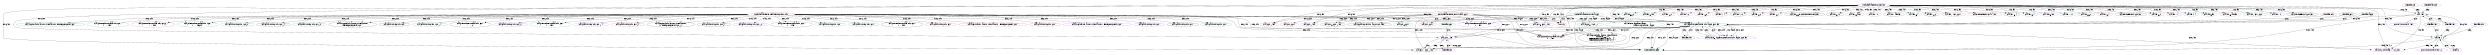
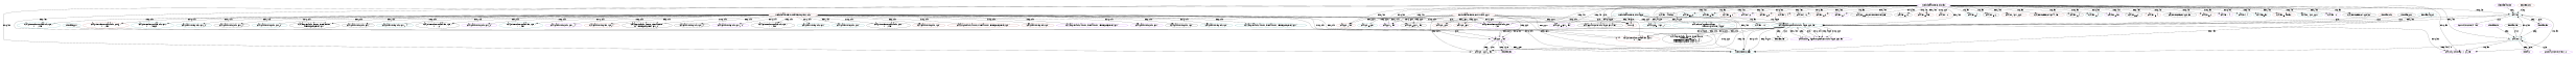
  digraph {
    node [color=teal]
    edge [arrowhead=diamond]
    n1 [color=purple label="(Call,pptr + len)"]
    n2 [label="(MethodReturn,RET)"]
    n3 [color=black label="(Call,tptr < pptr + len)"]
    n4 [color=purple label="(Identifier,len)"]
    n5 [label="(Call,bgp_attr_get_as_size(ndo, atype, pptr, len))"]
    n6 [color=purple label="(Call,ndo->ndo_vflag > 1 && len)"]
    n7 [color=black label="(Identifier,len)"]
    n8 [color=purple label="(Call,as_size = bgp_attr_get_as_size(ndo, atype, pptr, len))"]
    n9 [color=brown label="(Call,print_unknown_data(ndo, pptr, \"\n\t    \", len))"]
    n10 [color=black label="(Call,as_printf(ndo, astostr, sizeof(astostr),\n\t\t\t\tas_size == 2 ?\n\t\t\t\tEXTRACT_16BITS(&tptr[2 + i]) :\n\t\t\t\tEXTRACT_32BITS(&tptr[2 + i])))"]
    n11 [color=brown label="(MethodParameterIn,netdissect_options *ndo)"]
    n12 [color=black label="(Call,bgp_attr_print(ndo, atype, tptr, alen))"]
    n13 [label="(Call,as_printf(ndo, astostr, sizeof(astostr), EXTRACT_16BITS(tptr)))"]
    n14 [label="(Call,print_unknown_data(ndo, tptr, \"\n\t      \", tlen))"]
    n15 [color=purple label="(Call,print_unknown_data(ndo, pptr, \"\n\t    \", len))"]
    n16 [color=brown label="(Call,print_unknown_data(ndo, tptr-3, \"\n\t    \", tlen))"]
    n17 [label="(Call,print_unknown_data(ndo, tptr,\"\n\t      \", length))"]
    n18 [label="(Call,ipaddr_string(ndo, tptr+2))"]
    n19 [color=black label="(Call,ipaddr_string(ndo, tptr+4))"]
    n20 [label="(Call,ipaddr_string(ndo, tptr+2))"]
    n21 [color=black label="(Call,as_printf(ndo, astostr, sizeof(astostr),\n\t\t\tEXTRACT_32BITS(tptr)))"]
    n22 [color=black label="(Call,ipaddr_string(ndo, tptr))"]
    n23 [label="(Call,ipaddr_string(ndo, tptr + 4))"]
    n24 [color=black label="(Call,print_unknown_data(ndo, tptr, \"\n\t      \", 8))"]
    n25 [color=purple label="(Call,ipaddr_string(ndo, tptr+2))"]
    n26 [label="(Call,print_unknown_data(ndo, tptr, \"\n\t    \", tlen))"]
    n27 [color=purple label="(Call,ipaddr_string(ndo, tptr + 4))"]
    n28 [color=brown label="(Call,ipaddr_string(ndo, tptr+4))"]
    n29 [color=black label="(Call,as_printf(ndo, astostr, sizeof(astostr),\n\t\t\t    EXTRACT_32BITS(tptr+2)))"]
    n30 [color=black label="(Call,ipaddr_string(ndo, tptr+4))"]
    n31 [color=purple label="(Call,ipaddr_string(ndo, tptr + 2))"]
    n32 [color=black label="(Call,print_unknown_data(ndo, tptr, \"\n\t    \", tlen))"]
    n33 [label="(Call,ipaddr_string(ndo, tptr))"]
    n34 [label="(Call,ipaddr_string(ndo, tptr))"]
    n35 [color=black label="(Call,print_unknown_data(ndo, tptr, \"\n\t    \", tlen))"]
    n36 [color=brown label="(Call,ipaddr_string(ndo, tptr))"]
    n37 [color=brown label="(Call,as_printf(ndo, astostr, sizeof(astostr), EXTRACT_32BITS(tptr)))"]
    n38 [color=brown label="(Call,ipaddr_string(ndo, tptr))"]
    n39 [color=purple label="(Call,as_printf(ndo, astostr, sizeof(astostr), EXTRACT_32BITS(tptr)))"]
    n40 [color=purple label="(Call,ipaddr_string(ndo, tptr))"]
    n41 [color=black label="(Call,ipaddr_string(ndo, tptr))"]
    n42 [label="(Call,ipaddr_string(ndo, tptr))"]
    1000125 [color=brown]
    n44 [label="(MethodParameterIn,u_int atype)"]
    n45 [label="(Call,atype = *(tptr + 1))"]
    n46 [label="(Call,tok2str(bgp_attr_values,\n                                      \"Unknown Attribute\", atype))"]
    n47 [color=brown label="(MethodParameterIn,const u_char *pptr)"]
    n48 [color=brown label="(Call,tptr - pptr)"]
    n49 [color=purple label="(Call,tptr = pptr + len)"]
    n50 [color=brown label="(Call,tptr - pptr)"]
    n51 [color=brown label="(Call,pptr + len)"]
    n52 [label="(Call,tptr = pptr)"]
    n53 [color=purple label="(Call,pptr + len)"]
    n54 [color=black label="(Call,tptr = pptr + len)"]
    n55 [label="(Call,!len)"]
    n56 [color=purple label="(ControlStructure,if (!len))"]
    n57 [color=purple label="(Identifier,len)"]
    n58 [label="(Call,len % 2)"]
    n59 [color=purple label="(Literal,2)"]
    n60 [color=purple label="(ControlStructure,if (len % 2))"]
    n61 [color=purple label="(MethodParameterIn,u_int len)"]
    n62 [label="(Call,len == 6)"]
    n63 [label="(Call,tlen = len)"]
    n64 [color=brown label="(Call,len != 0)"]
    n65 [color=purple label="(Call,len % 8)"]
    n66 [color=brown label="(Call,len != 8)"]
    n67 [color=brown label="(Call,len % 4)"]
    n68 [color=black label="(Call,len % 12)"]
    n69 [color=brown label="(Call,len != 8)"]
    n70 [color=purple label="(Call,len != 1)"]
    n71 [color=black label="(Call,len == BGP_MP_NLRI_MINSIZE)"]
    n72 [color=black label="(Call,len -= 12)"]
    n73 [color=brown label="(Call,len -= alen)"]
    n74 [color=brown label="(Call,len > 0)"]
    n75 [color=black label="(Call,len < alenlen)"]
    n76 [label="(Call,len -=4)"]
    n77 [color=black label="(Call,len != 6)"]
    n78 [color=brown label="(Call,len - (tptr - pptr))"]
    n79 [color=brown label="(Call,ND_TCHECK2(tptr[0], len))"]
    n80 [color=black label="(Call,len != 4)"]
    n81 [label="(Call,len != 4)"]
    n82 [color=purple label="(Call,tlen = len)"]
    n83 [label="(Call,len > 12)"]
    n84 [color=black label="(Call,len == 0)"]
    n85 [color=brown label="(Call,len != 4)"]
    n86 [color=black label="(Call,ND_TCHECK2(*pptr,len))"]
    n87 [color=brown label="(Call,len -= 2)"]
    n88 [color=purple label="(Call,len < 4)"]
    n89 [label="(Call,len % 4)"]
    n90 [label="(Call,tlen=len)"]
    n91 [color=brown label="(Call,len -= alenlen)"]
    n92 [label="(Call,len - (tptr - pptr))"]
    n93 [color=purple label="(Call,len < 2)"]
    n94 [color=black label="(Call,ND_TCHECK2(*pptr,len))"]
    n95 [color=purple label="(Identifier,as_size)"]
    n96 [color=brown label="(Identifier,ndo)"]
    n97 [label="(Identifier,pptr)"]
    n98 [color=purple label="(Identifier,ndo)"]
    n99 [color=brown label="(Identifier,ndo)"]
    n100 [color=black label="(Identifier,pptr)"]
    n101 [label="(Identifier,atype)"]
    n102 [color=black label="(Identifier,len)"]
    n1 -> n2 [label="DDG: pptr"]
    n1 -> n3 [label="AST: "]
    n1 -> n4 [label="CFG: "]
    n3 -> n1 [arrowhead=onormal label="CFG: "]
    n4 -> n1 [label="AST: "]
    n5 -> n1 [arrowhead=onormal label="DDG: pptr"]
    n5 -> n1 [label="DDG: len"]
    n5 -> n2 [label="DDG: ndo"]
    n5 -> n2 [label="DDG: atype"]
    n5 -> n3 [arrowhead=box label="DDG: pptr"]
    n5 -> n3 [arrowhead=onormal label="DDG: len"]
    n5 -> n6 [label="DDG: len"]
    n5 -> n7 [arrowhead=box label="CFG: "]
    n5 -> n8 [arrowhead=onormal label="AST: "]
    n5 -> n8 [arrowhead=box label="DDG: ndo"]
    n5 -> n8 [label="DDG: atype"]
    n5 -> n8 [label="DDG: pptr"]
    n5 -> n8 [arrowhead=onormal label="DDG: len"]
    n5 -> n9 [label="DDG: ndo"]
    n5 -> n9 [arrowhead=box label="DDG: pptr"]
    n5 -> n10 [arrowhead=onormal label="DDG: ndo"]
    n7 -> n5 [arrowhead=onormal label="AST: "]
    n8 -> n5 [label="CFG: "]
    n11 -> n2 [arrowhead=onormal label="DDG: ndo"]
    n11 -> n5 [arrowhead=box label="DDG: ndo"]
    n11 -> n9 [label="DDG: ndo"]
    n11 -> n10 [arrowhead=onormal label="DDG: ndo"]
    n11 -> n12 [arrowhead=onormal label="DDG: ndo"]
    n11 -> n13 [label="DDG: ndo"]
    n11 -> n14 [arrowhead=onormal label="DDG: ndo"]
    n11 -> n15 [arrowhead=onormal label="DDG: ndo"]
    n11 -> n16 [arrowhead=box label="DDG: ndo"]
    n11 -> n17 [label="DDG: ndo"]
    n11 -> n18 [label="DDG: ndo"]
    n11 -> n19 [label="DDG: ndo"]
    n11 -> n20 [arrowhead=onormal label="DDG: ndo"]
    n11 -> n21 [label="DDG: ndo"]
    n11 -> n22 [arrowhead=box label="DDG: ndo"]
    n11 -> n23 [arrowhead=onormal label="DDG: ndo"]
    n11 -> n24 [arrowhead=box label="DDG: ndo"]
    n11 -> n25 [arrowhead=box label="DDG: ndo"]
    n11 -> n26 [label="DDG: ndo"]
    n11 -> n27 [arrowhead=onormal label="DDG: ndo"]
    n11 -> n28 [label="DDG: ndo"]
    n11 -> n29 [arrowhead=onormal label="DDG: ndo"]
    n11 -> n30 [arrowhead=box label="DDG: ndo"]
    n11 -> n31 [arrowhead=box label="DDG: ndo"]
    n11 -> n32 [label="DDG: ndo"]
    n11 -> n33 [label="DDG: ndo"]
    n11 -> n34 [arrowhead=onormal label="DDG: ndo"]
    n11 -> n35 [arrowhead=onormal label="DDG: ndo"]
    n11 -> n36 [arrowhead=box label="DDG: ndo"]
    n11 -> n37 [arrowhead=onormal label="DDG: ndo"]
    n11 -> n38 [arrowhead=box label="DDG: ndo"]
    n11 -> n39 [arrowhead=onormal label="DDG: ndo"]
    n11 -> n40 [arrowhead=box label="DDG: ndo"]
    n11 -> n41 [arrowhead=box label="DDG: ndo"]
    n11 -> n42 [arrowhead=box label="DDG: ndo"]
    n11 -> 1000125 [arrowhead=box label="AST: "]
    n44 -> n2 [label="DDG: atype"]
    n44 -> n5 [arrowhead=onormal label="DDG: atype"]
    n44 -> n12 [arrowhead=onormal label="DDG: atype"]
    n44 -> 1000125 [label="AST: "]
    n44 -> n45 [arrowhead=onormal label="DDG: atype"]
    n44 -> n46 [arrowhead=onormal label="DDG: atype"]
    n47 -> n1 [arrowhead=onormal label="DDG: pptr"]
    n47 -> n2 [arrowhead=onormal label="CFG: pptr"]
    n47 -> n3 [arrowhead=onormal label="DDG: pptr"]
    n47 -> n5 [arrowhead=box label="DDG: pptr"]
    n47 -> n9 [arrowhead=box label="DDG: pptr"]
    n47 -> n15 [arrowhead=onormal label="DDG: pptr"]
    n47 -> 1000125 [arrowhead=box label="AST: "]
    n47 -> n48 [arrowhead=box label="DDG: pptr"]
    n47 -> n49 [label="DDG: pptr"]
    n47 -> n50 [label="DDG: pptr"]
    n47 -> n51 [arrowhead=box label="DDG: pptr"]
    n47 -> n52 [arrowhead=onormal label="DDG: pptr"]
    n47 -> n53 [arrowhead=box label="DDG: pptr"]
    n47 -> n54 [label="DDG: pptr"]
    n55 -> n2 [label="DDG: !len"]
    n55 -> n5 [label="DDG: len"]
    n55 -> n6 [arrowhead=box label="DDG: len"]
    n55 -> n56 [arrowhead=onormal label="AST: "]
    n55 -> n57 [label="CFG: "]
    n57 -> n55 [label="AST: "]
    n57 -> n58 [label="CFG: "]
    n58 -> n2 [arrowhead=box label="DDG: len % 2"]
    n58 -> n6 [label="DDG: len"]
    n58 -> n55 [arrowhead=box label="DDG: len"]
    n58 -> n59 [arrowhead=onormal label="CFG: "]
    n58 -> n60 [label="AST: "]
    n59 -> n58 [arrowhead=box label="AST: "]
    n61 -> n1 [label="DDG: len"]
    n61 -> n2 [label="DDG: len"]
    n61 -> n3 [arrowhead=box label="DDG: len"]
    n61 -> n5 [arrowhead=onormal label="DDG: len"]
    n61 -> n6 [arrowhead=onormal label="DDG: len"]
    n61 -> n9 [arrowhead=onormal label="DDG: len"]
    n61 -> n15 [arrowhead=onormal label="DDG: len"]
    n61 -> 1000125 [label="AST: "]
    n61 -> n49 [arrowhead=onormal label="DDG: len"]
    n61 -> n51 [label="DDG: len"]
    n61 -> n53 [arrowhead=onormal label="DDG: len"]
    n61 -> n54 [label="DDG: len"]
    n61 -> n55 [label="DDG: len"]
    n61 -> n58 [label="DDG: len"]
    n61 -> n62 [label="DDG: len"]
    n61 -> n63 [label="DDG: len"]
    n61 -> n64 [arrowhead=onormal label="DDG: len"]
    n61 -> n65 [label="DDG: len"]
    n61 -> n66 [label="DDG: len"]
    n61 -> n67 [arrowhead=box label="DDG: len"]
    n61 -> n68 [arrowhead=box label="DDG: len"]
    n61 -> n69 [arrowhead=box label="DDG: len"]
    n61 -> n70 [label="DDG: len"]
    n61 -> n71 [arrowhead=onormal label="DDG: len"]
    n61 -> n72 [arrowhead=box label="DDG: len"]
    n61 -> n73 [label="DDG: len"]
-   n61 -> n74 [arrowhead=onormal label="DDG: len"]
+   n61 -> n74 [arrowhead=onormal label="DDG: pptr"]
    n61 -> n75 [arrowhead=onormal label="DDG: len"]
    n61 -> n76 [label="DDG: len"]
    n61 -> n77 [arrowhead=box label="DDG: len"]
    n61 -> n78 [arrowhead=box label="DDG: len"]
    n61 -> n79 [label="DDG: len"]
    n61 -> n80 [arrowhead=box label="DDG: len"]
    n61 -> n81 [arrowhead=box label="DDG: len"]
    n61 -> n82 [arrowhead=onormal label="DDG: len"]
-   n61 -> n83 [arrowhead=onormal label="DDG: len"]
+   n75 -> n83 [arrowhead=onormal label="DDG: len"]
    n61 -> n84 [arrowhead=onormal label="DDG: len"]
    n61 -> n85 [arrowhead=onormal label="DDG: len"]
    n61 -> n86 [arrowhead=onormal label="DDG: len"]
    n61 -> n87 [arrowhead=box label="DDG: len"]
    n61 -> n88 [arrowhead=box label="DDG: len"]
    n61 -> n89 [label="DDG: len"]
    n61 -> n90 [arrowhead=box label="DDG: len"]
    n61 -> n91 [label="DDG: len"]
    n61 -> n92 [arrowhead=box label="DDG: len"]
    n61 -> n93 [arrowhead=box label="DDG: len"]
    n61 -> n94 [label="DDG: len"]
    n95 -> n55 [label="CFG: "]
    n96 -> n5 [label="AST: "]
    n97 -> n1 [arrowhead=onormal label="AST: "]
    n98 -> n58 [label="CFG: "]
    n99 -> n55 [label="CFG: "]
    n100 -> n5 [label="AST: "]
    n101 -> n5 [arrowhead=onormal label="AST: "]
    n102 -> n58 [arrowhead=onormal label="AST: "]
  }
